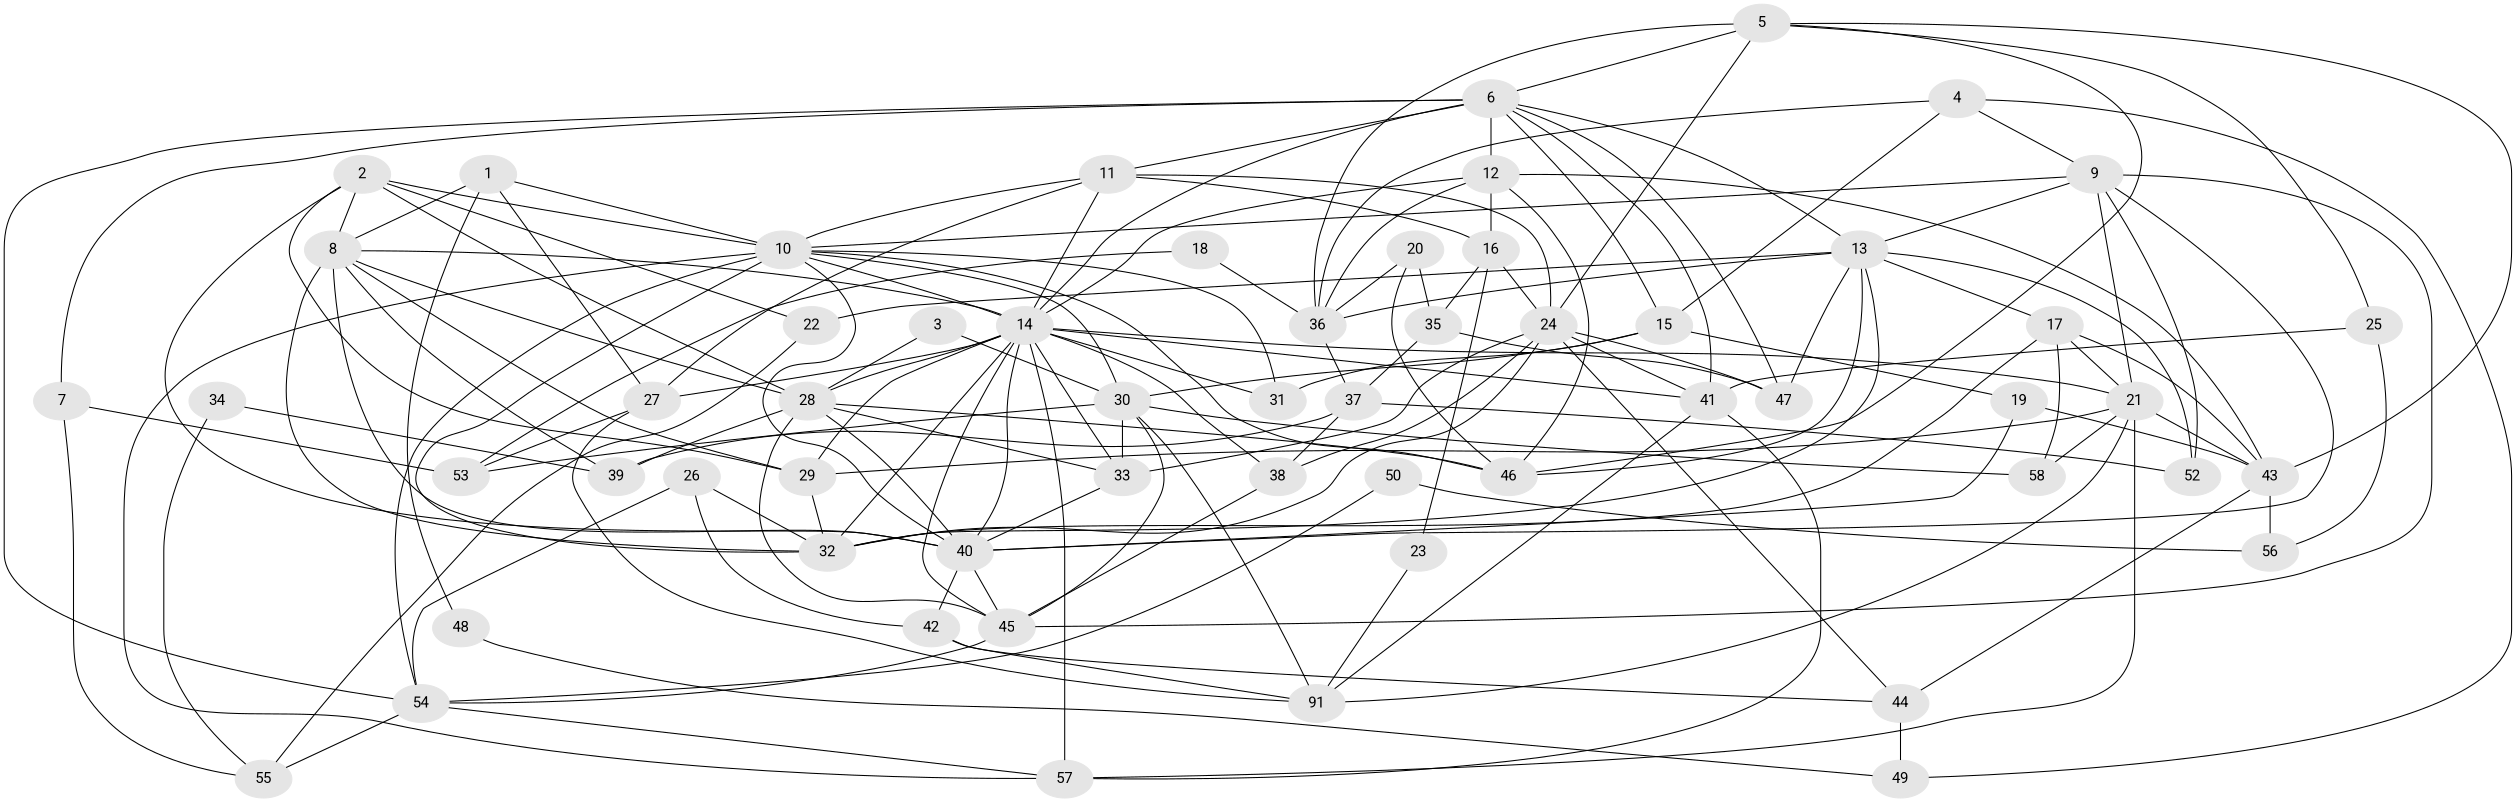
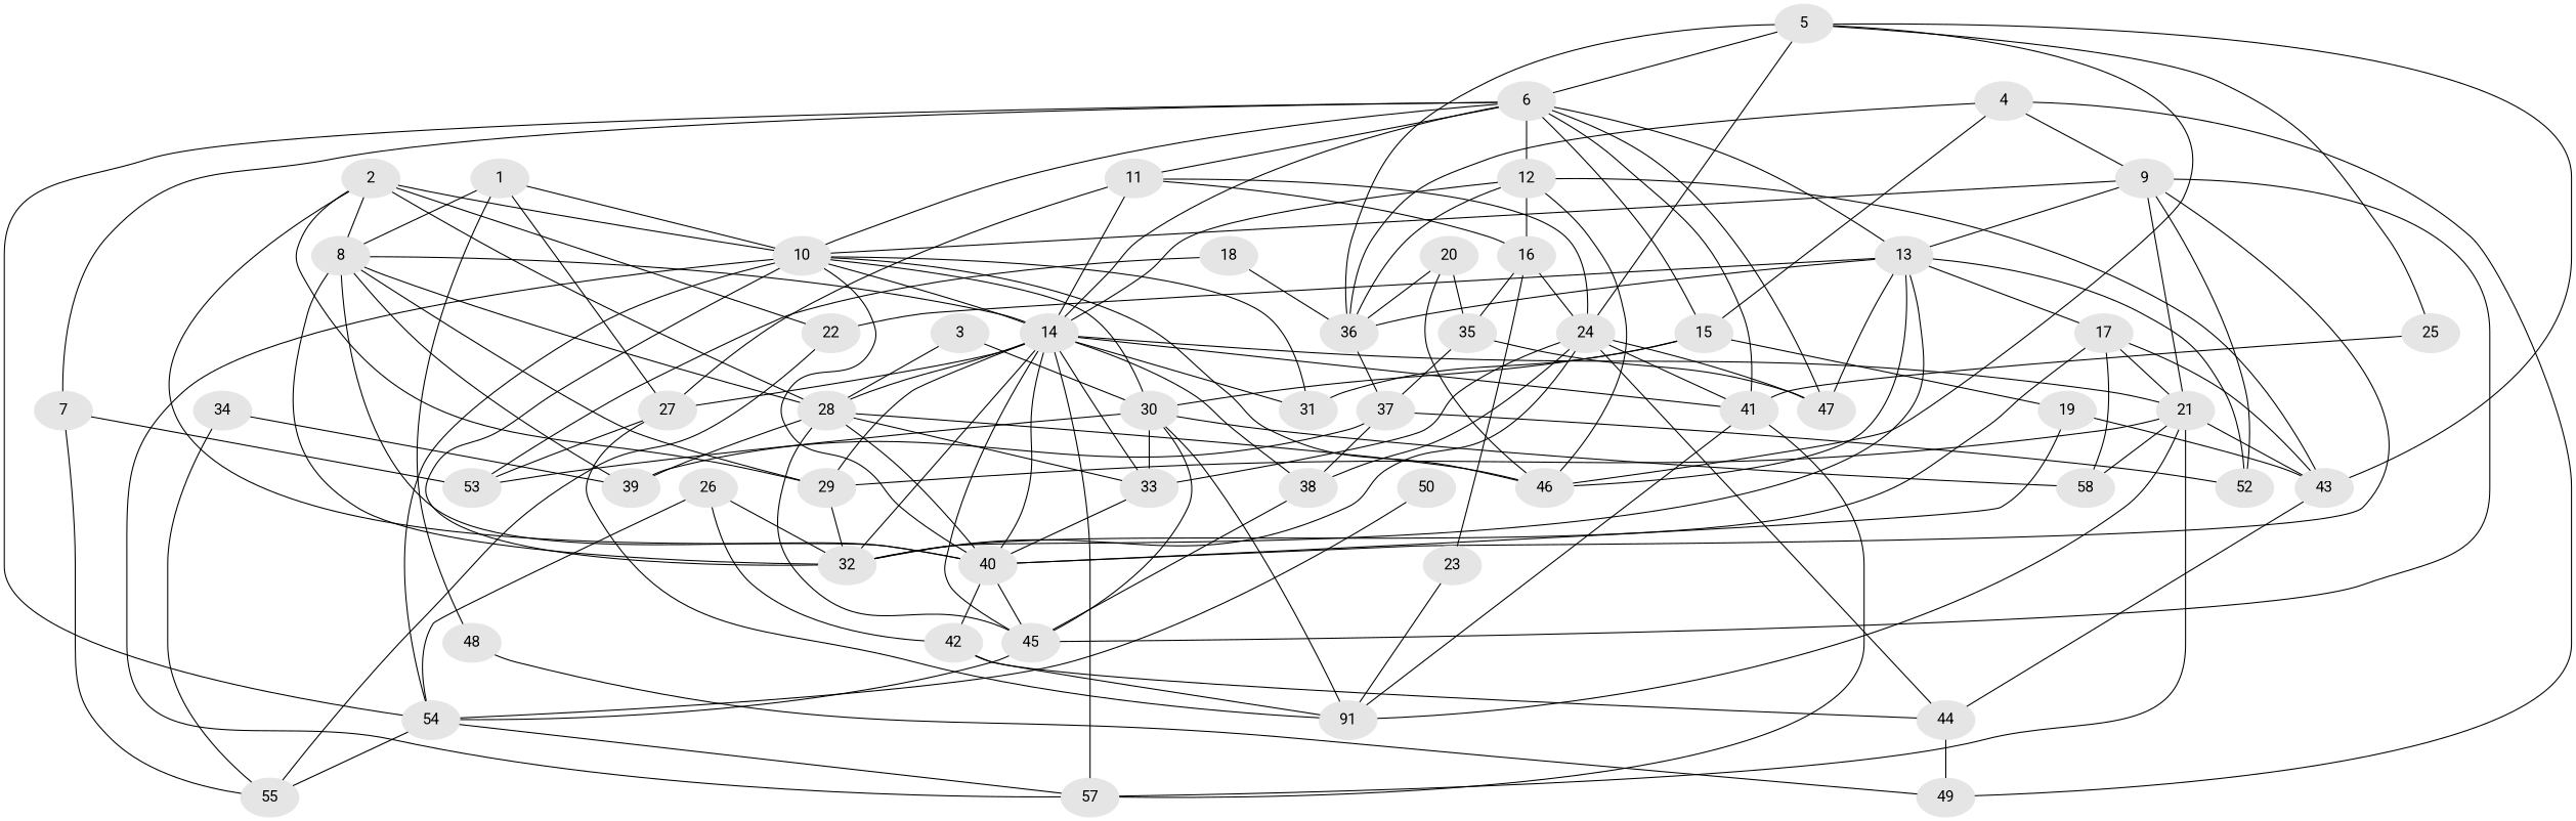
  graph {
    fontname=Roboto
    node [color=gray90 fontname=Roboto style=filled]
    edge [fontname=Roboto weight=1.0]
    1
    8
    10
    27
    48
    28
    29
    40
    14
    32
    39
    30
    46
    54
    31
    57
    53
    n18 [label=91]
    49
    2
    22
    55
    45
    33
    42
    3
    58
    4
    9
    15
    36
    13
    21
    52
    19
    37
    5
    6
    24
    25
    43
    7
    11
    12
    41
    47
    38
    44
-   56
    16
    17
    23
    35
    18
    20
    26
    34
    50
    1 -- 8
    1 -- 10
    1 -- 27
    1 -- 48
    8 -- 28
    8 -- 29
    8 -- 40
    8 -- 14
    8 -- 32
    8 -- 39
    10 -- 40
    10 -- 14
    10 -- 32
    10 -- 30
    10 -- 46
    10 -- 54
    10 -- 31
    10 -- 57
    27 -- 53
    27 -- n18
    48 -- 49
    28 -- 40 [weight=2.0]
    28 -- 39
    28 -- 46 [weight=5.0]
    28 -- 45 [weight=2.0]
    28 -- 33 [weight=2.0]
    29 -- 32
    40 -- 45
    40 -- 42
    14 -- 27
    14 -- 28 [weight=2.0]
    14 -- 29
    14 -- 40
    14 -- 32
    14 -- 31
    14 -- 57 [weight=3.0]
    14 -- 45
    14 -- 33
    14 -- 21
    14 -- 41
    14 -- 38 [weight=2.0]
    30 -- 53
    30 -- n18
    30 -- 45
    30 -- 33
    30 -- 58
    54 -- 57
    54 -- 55
    2 -- 8
    2 -- 10
    2 -- 28
    2 -- 29
    2 -- 40
    2 -- 22
    22 -- 55
    45 -- 54
    33 -- 40 [weight=2.0]
    42 -- n18
    42 -- 44
    3 -- 28
    3 -- 30
    4 -- 49
    4 -- 9
    4 -- 15
    4 -- 36
    9 -- 10
    9 -- 40
    9 -- 45 [weight=2.0]
    9 -- 13
    9 -- 21
    9 -- 52
    15 -- 30
    15 -- 31
    15 -- 19
    36 -- 37
    13 -- 32
    13 -- 46 [weight=2.0]
    13 -- 22
    13 -- 36 [weight=2.0]
    13 -- 52
    13 -- 47 [weight=2.0]
    13 -- 17
    21 -- 29
    21 -- 57
    21 -- n18
    21 -- 58
    21 -- 43
    19 -- 40
    19 -- 43
    37 -- 39
    37 -- 52
    37 -- 38
    5 -- 46
    5 -- 36
    5 -- 6
    5 -- 24 [weight=2.0]
    5 -- 25
    5 -- 43
-   11 -- 10
+   6 -- 10
    6 -- 14
    6 -- 54
    6 -- 15
    6 -- 13
    6 -- 7
    6 -- 11
    6 -- 12
    6 -- 41
    6 -- 47
    24 -- 32
    24 -- 33 [weight=2.0]
    24 -- 41
    24 -- 47
    24 -- 38
    24 -- 44
    25 -- 41
-   25 -- 56
    43 -- 44
-   43 -- 56
    7 -- 53
    7 -- 55
    11 -- 27
    11 -- 14
    11 -- 24
    11 -- 16
    12 -- 14
    12 -- 46
    12 -- 36
    12 -- 43
    12 -- 16
    41 -- 57
    41 -- n18
    38 -- 45
    44 -- 49
    16 -- 24
    16 -- 23
    16 -- 35
    17 -- 32
    17 -- 58
    17 -- 21
    17 -- 43
    23 -- n18
    35 -- 37
    35 -- 47
    18 -- 53
    18 -- 36
    20 -- 46
    20 -- 36
    20 -- 35
    26 -- 32
    26 -- 54
    26 -- 42
    34 -- 39
    34 -- 55
    50 -- 54
-   50 -- 56
  }
